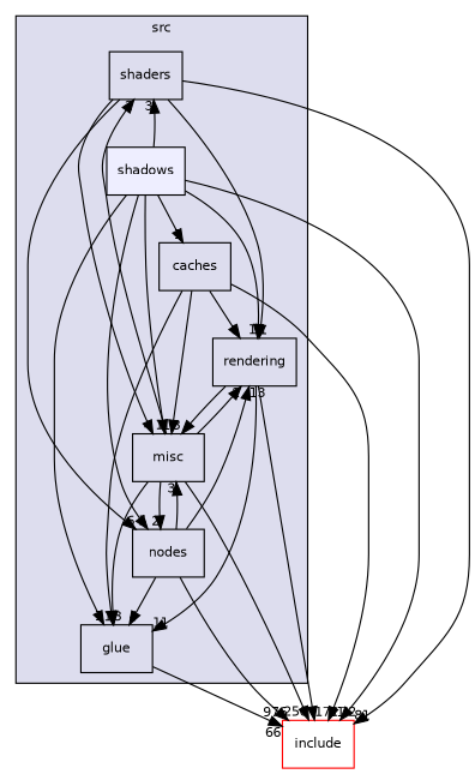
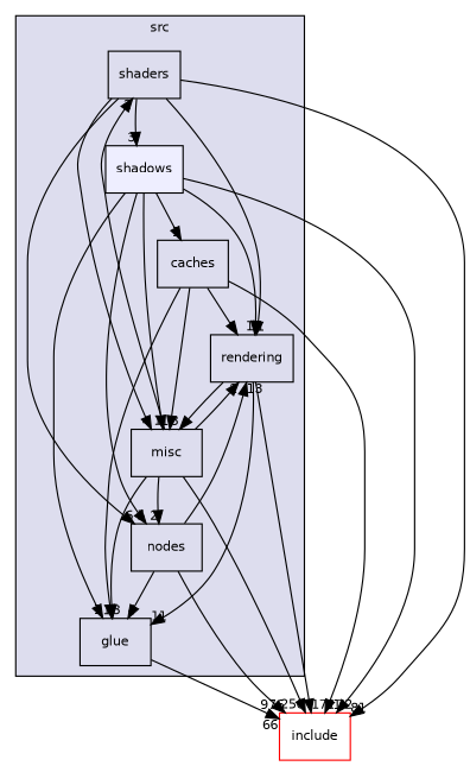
  digraph {
    compound=true
    node [fontname=Helvetica fontsize=10 shape=box]
    edge [headlabel=1 labeldistance=1.5 labelfontname=Helvetica labelfontsize=10]
    n1 [label=shaders]
    n2 [label=rendering]
    n3 [label=caches]
    n4 [label=misc]
    n5 [label=nodes]
    n6 [label=glue]
    n7 [fillcolor="#eeeeff" label=shadows pencolor=black style=filled]
    n8 [color=red fillcolor=white label=include style=filled]
    subgraph cluster_1 {
      bgcolor="#ddddee"
      fontname=Helvetica
      fontsize=10
      label=src
      pencolor=black
      n1
      n2
      n3
      n4
      n5
      n6
      n7
    }
    n1 -> n2
    n1 -> n4 [headlabel=4]
    n1 -> n5 [headlabel=6]
    n1 -> n8 [headlabel=81]
    n2 -> n4 [headlabel=3]
    n2 -> n6 [headlabel=11]
    n2 -> n8 [headlabel=172]
    n3 -> n2 [headlabel=6]
    n3 -> n4
    n3 -> n6
    n3 -> n8 [headlabel=81]
    n4 -> n1 [headlabel=2]
    n4 -> n2 [headlabel=2]
    n4 -> n5 [headlabel=2]
    n4 -> n6 [headlabel=3]
    n4 -> n8 [headlabel=256]
    n5 -> n2 [headlabel=13]
-   n5 -> n4 [headlabel=3]
    n5 -> n6 [headlabel=4]
    n5 -> n8 [headlabel=976]
    n6 -> n8 [headlabel=66]
-   n7 -> n1 [headlabel=3]
+   n1 -> n7 [headlabel=3]
    n7 -> n2
    n7 -> n3
    n7 -> n4
    n7 -> n5 [headlabel=5]
    n7 -> n6
    n7 -> n8 [headlabel=72]
  }
